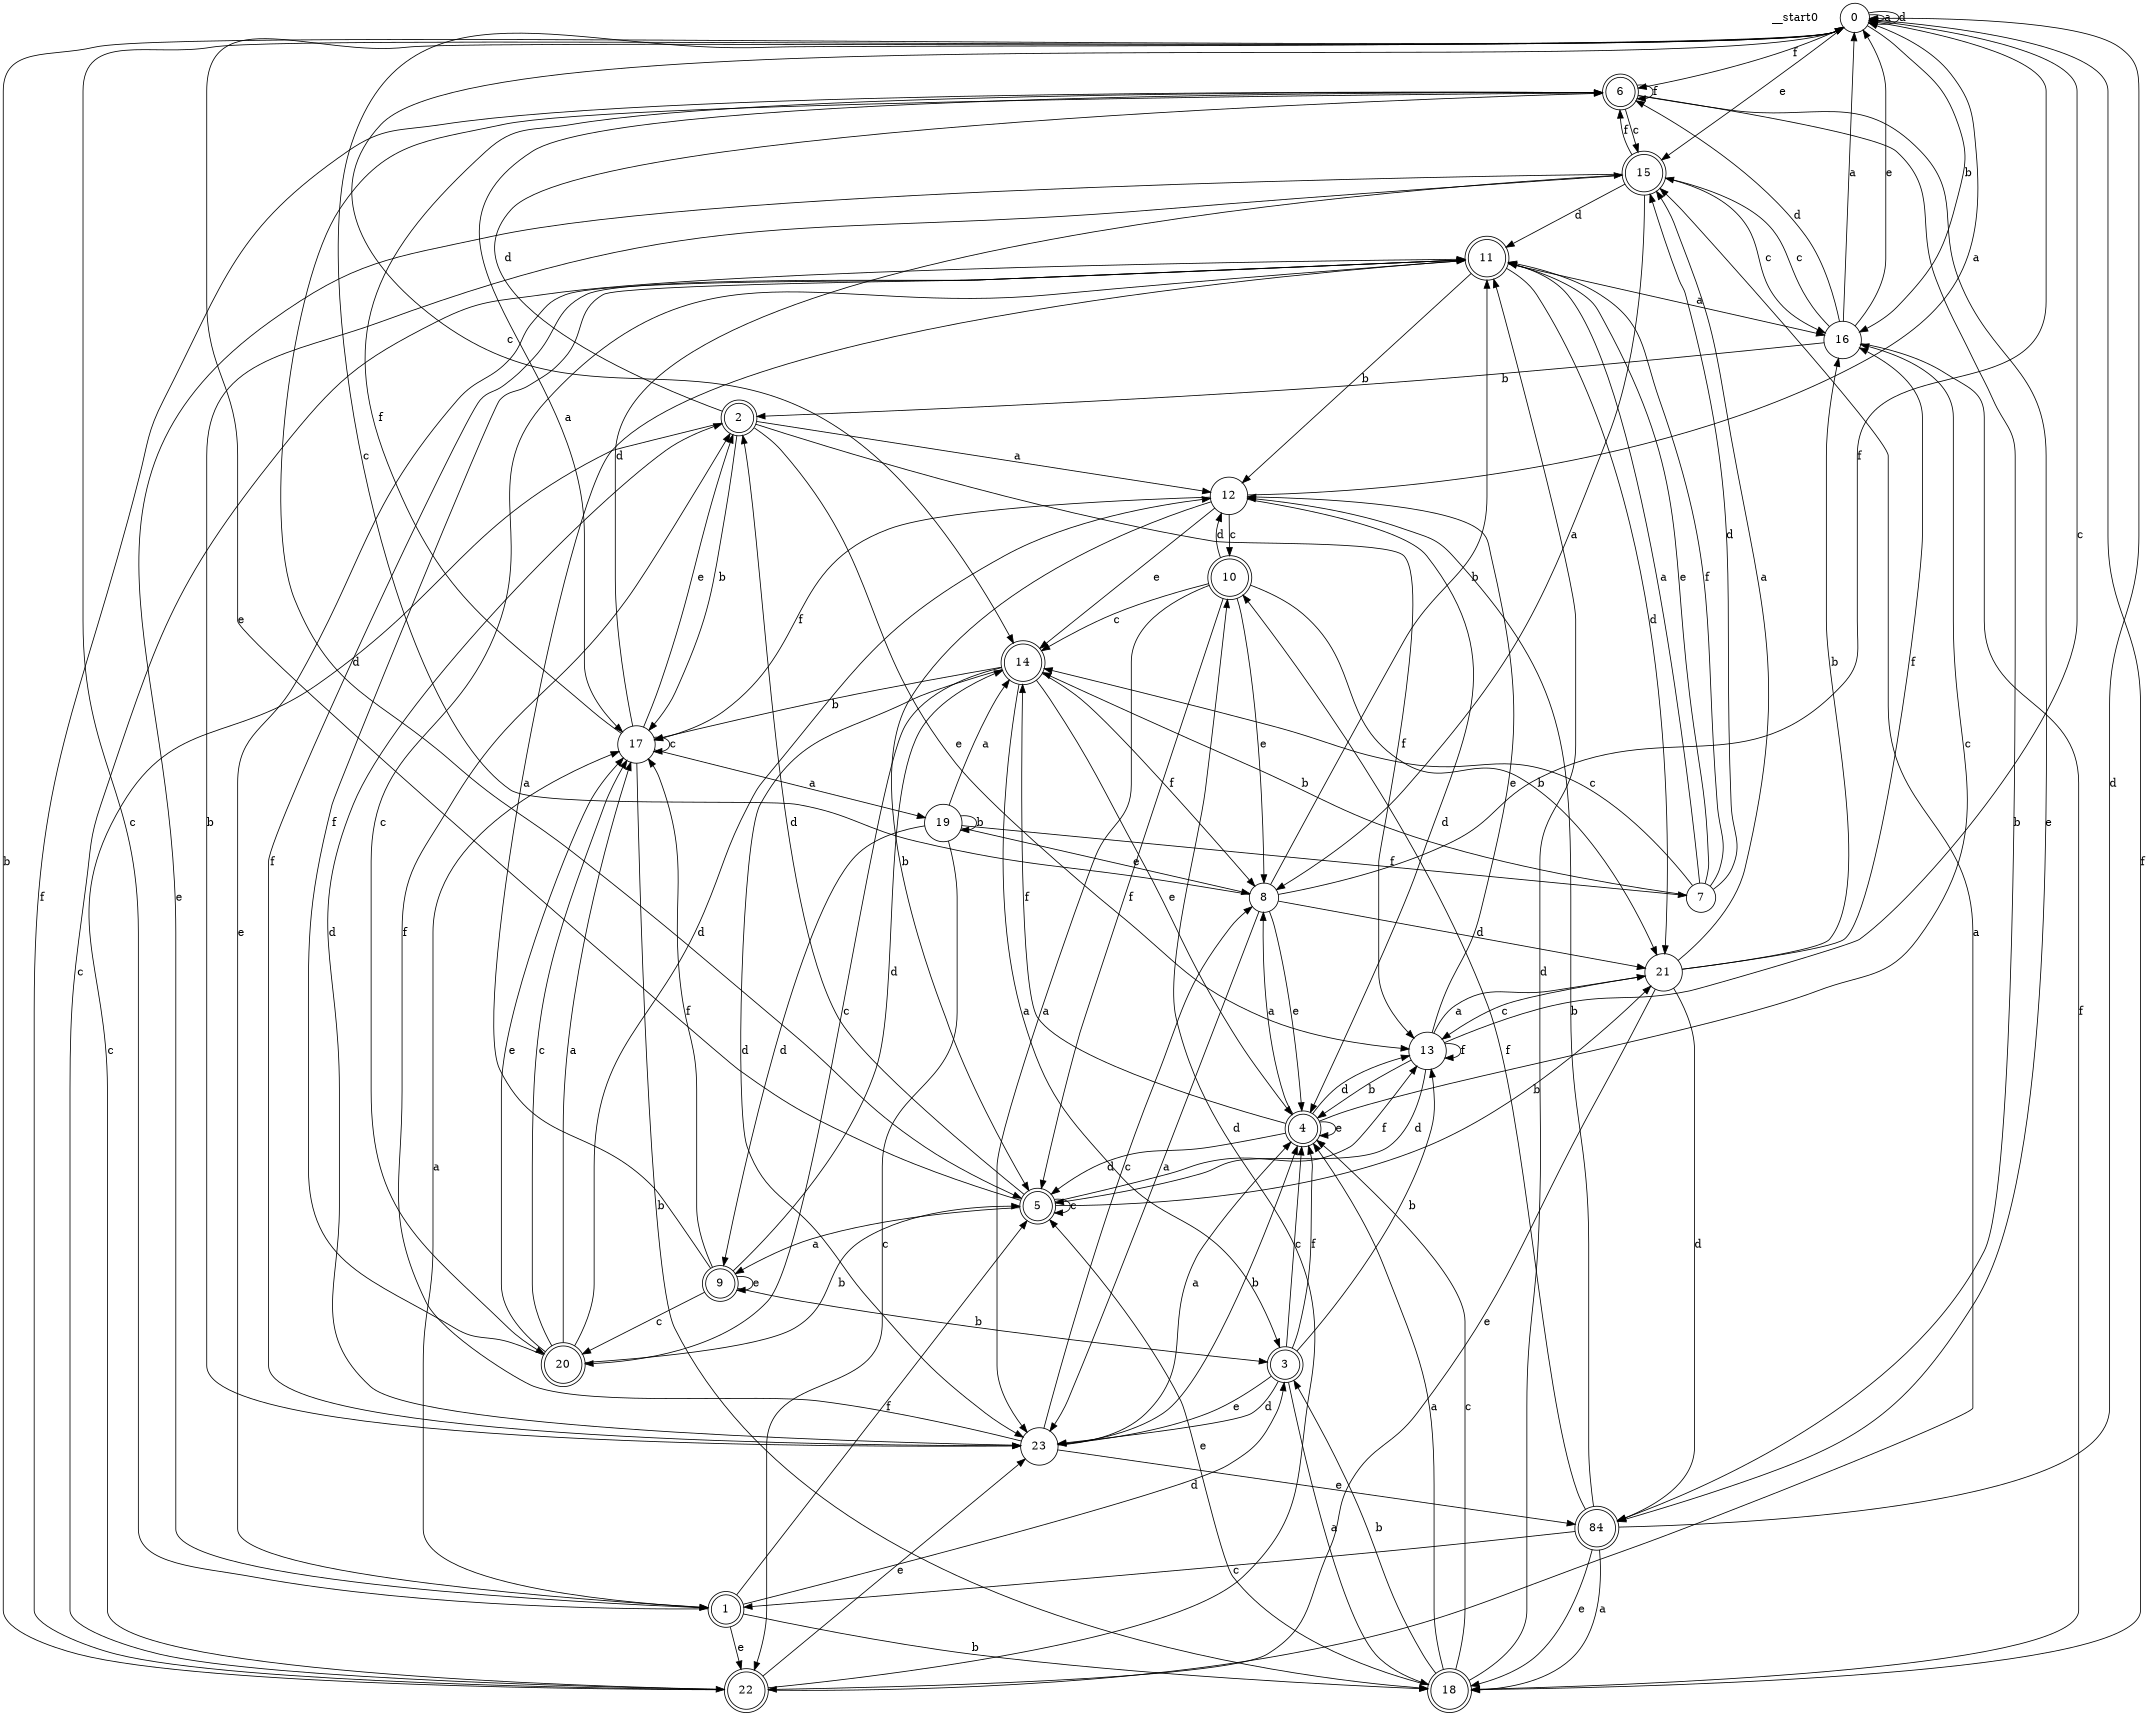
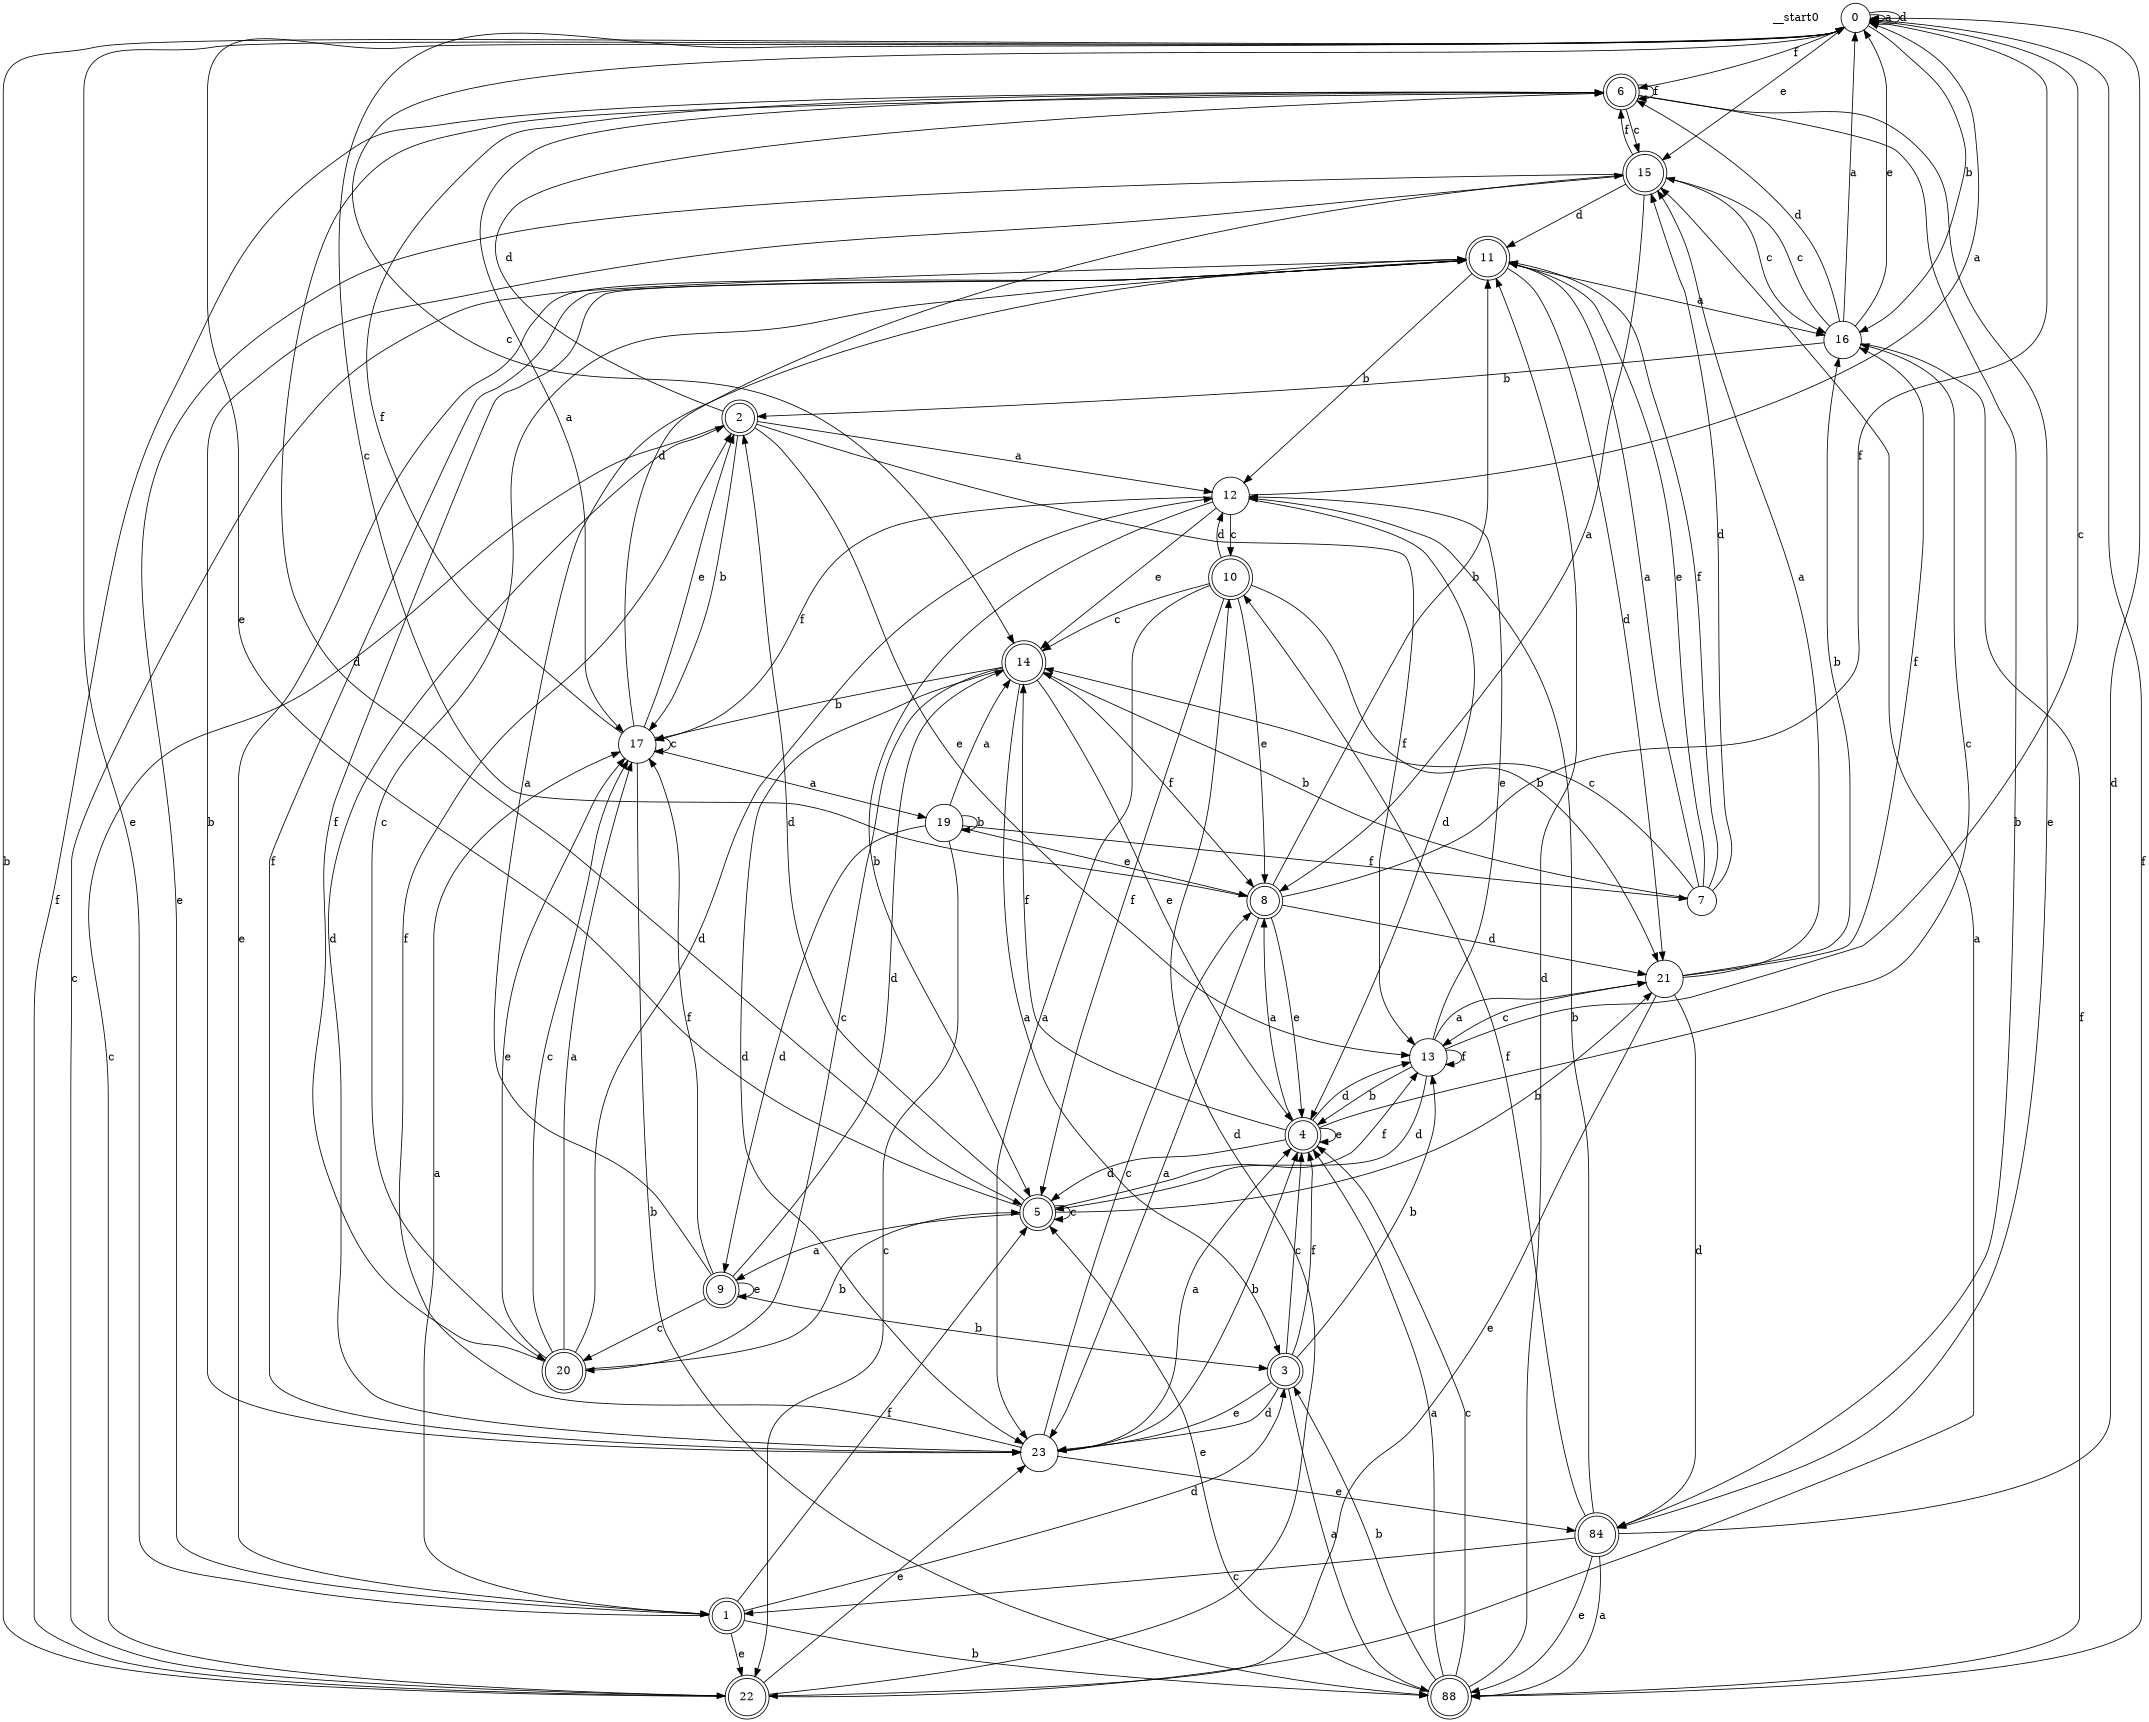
  digraph {
    rankdir=TB
    node [shape=doublecircle color=black fillcolor=white style="rounded,filled"]
    __start0 [shape=none color="" fillcolor="" style=""]
    n2 [label=0 shape=circle style=filled]
    n3 [label=6]
    n4 [label=14]
    n5 [label=15]
    n6 [label=16 shape=circle style=filled]
    n7 [label=5]
    n8 [label=17 shape=circle style=filled]
    n9 [label=84]
    n10 [label=3]
    n11 [label=4]
    n12 [label=23 shape=circle style=filled]
-   n13 [label=8 shape=circle style=filled]
+   n13 [label=8 style=filled]
    n14 [label=20]
    n15 [label=1]
    n16 [label=11]
-   n17 [label=18]
+   n17 [label=88]
    n18 [label=2]
    n19 [label=22]
    n20 [label=13 shape=circle style=filled]
    n21 [label=9]
    n22 [label=21 shape=circle style=filled]
    n23 [label=19 shape=circle style=filled]
    n24 [label=10]
    n25 [label=12 shape=circle style=filled]
    n26 [label=7 shape=circle style=filled]
    n2 -> n2 [label=a]
    n2 -> n2 [label=d]
    n2 -> n3 [label=f]
    n2 -> n4 [label=c]
    n2 -> n5 [label=e]
    n2 -> n6 [label=b]
    n3 -> n3 [label=f]
    n3 -> n5 [label=c]
    n3 -> n7 [label=d]
    n3 -> n8 [label=a]
    n3 -> n9 [label=b]
    n3 -> n9 [label=e]
    n4 -> n8 [label=b]
    n4 -> n10 [label=a]
    n4 -> n11 [label=e]
    n4 -> n12 [label=d]
    n4 -> n13 [label=f]
    n4 -> n14 [label=c]
    n5 -> n3 [label=f]
    n5 -> n6 [label=c]
    n5 -> n12 [label=b]
    n5 -> n13 [label=a]
    n5 -> n15 [label=e]
    n5 -> n16 [label=d]
    n6 -> n2 [label=a]
    n6 -> n2 [label=e]
    n6 -> n3 [label=d]
    n6 -> n5 [label=c]
    n6 -> n17 [label=f]
    n6 -> n18 [label=b]
    n7 -> n2 [label=e]
    n7 -> n7 [label=c]
    n7 -> n18 [label=d]
    n7 -> n20 [label=f]
    n7 -> n21 [label=a]
    n7 -> n22 [label=b]
    n8 -> n3 [label=f]
    n8 -> n5 [label=d]
    n8 -> n8 [label=c]
    n8 -> n17 [label=b]
    n8 -> n18 [label=e]
    n8 -> n23 [label=a]
    n9 -> n2 [label=d]
    n9 -> n15 [label=c]
    n9 -> n17 [label=a]
    n9 -> n17 [label=e]
    n9 -> n24 [label=f]
    n9 -> n25 [label=b]
    n10 -> n11 [label=c]
    n10 -> n11 [label=f]
    n10 -> n12 [label=d]
    n10 -> n12 [label=e]
    n10 -> n17 [label=a]
    n10 -> n20 [label=b]
    n11 -> n4 [label=f]
    n11 -> n6 [label=c]
    n11 -> n7 [label=d]
    n11 -> n11 [label=e]
    n11 -> n13 [label=a]
    n11 -> n20 [label=d]
    n12 -> n9 [label=e]
    n12 -> n11 [label=a]
    n12 -> n11 [label=b]
    n12 -> n13 [label=c]
    n12 -> n18 [label=d]
    n12 -> n18 [label=f]
    n13 -> n2 [label=c]
    n13 -> n2 [label=f]
    n13 -> n11 [label=e]
    n13 -> n12 [label=a]
    n13 -> n16 [label=b]
    n13 -> n22 [label=d]
    n14 -> n7 [label=b]
    n14 -> n8 [label=a]
    n14 -> n8 [label=c]
    n14 -> n8 [label=e]
    n14 -> n16 [label=f]
    n14 -> n25 [label=d]
-   n15 -> n2 [label=c]
+   n15 -> n2 [label=e]
    n15 -> n7 [label=f]
    n15 -> n8 [label=a]
    n15 -> n10 [label=d]
    n15 -> n17 [label=b]
    n15 -> n19 [label=e]
    n16 -> n6 [label=a]
    n16 -> n12 [label=f]
    n16 -> n14 [label=c]
    n16 -> n15 [label=e]
    n16 -> n22 [label=d]
    n16 -> n25 [label=b]
    n17 -> n2 [label=f]
    n17 -> n7 [label=e]
    n17 -> n10 [label=b]
    n17 -> n11 [label=a]
    n17 -> n11 [label=c]
    n17 -> n16 [label=d]
    n18 -> n3 [label=d]
    n18 -> n8 [label=b]
    n18 -> n19 [label=c]
    n18 -> n20 [label=e]
    n18 -> n20 [label=f]
    n18 -> n25 [label=a]
    n19 -> n2 [label=b]
    n19 -> n3 [label=f]
    n19 -> n5 [label=a]
    n19 -> n12 [label=e]
    n19 -> n16 [label=c]
    n19 -> n24 [label=d]
    n20 -> n2 [label=c]
    n20 -> n7 [label=d]
    n20 -> n11 [label=b]
    n20 -> n20 [label=f]
    n20 -> n22 [label=a]
    n20 -> n25 [label=e]
    n21 -> n4 [label=d]
    n21 -> n8 [label=f]
    n21 -> n10 [label=b]
    n21 -> n14 [label=c]
    n21 -> n16 [label=a]
    n21 -> n21 [label=e]
    n22 -> n5 [label=a]
    n22 -> n6 [label=b]
    n22 -> n6 [label=f]
    n22 -> n9 [label=d]
    n22 -> n19 [label=e]
    n22 -> n20 [label=c]
    n23 -> n4 [label=a]
    n23 -> n13 [label=e]
    n23 -> n19 [label=c]
    n23 -> n21 [label=d]
    n23 -> n23 [label=b]
    n23 -> n26 [label=f]
    n24 -> n4 [label=c]
    n24 -> n7 [label=f]
    n24 -> n12 [label=a]
    n24 -> n13 [label=e]
    n24 -> n22 [label=b]
    n24 -> n25 [label=d]
    n25 -> n2 [label=a]
    n25 -> n4 [label=e]
    n25 -> n7 [label=b]
    n25 -> n8 [label=f]
    n25 -> n11 [label=d]
    n25 -> n24 [label=c]
    n26 -> n4 [label=b]
    n26 -> n4 [label=c]
    n26 -> n5 [label=d]
    n26 -> n16 [label=a]
    n26 -> n16 [label=e]
    n26 -> n16 [label=f]
  }
